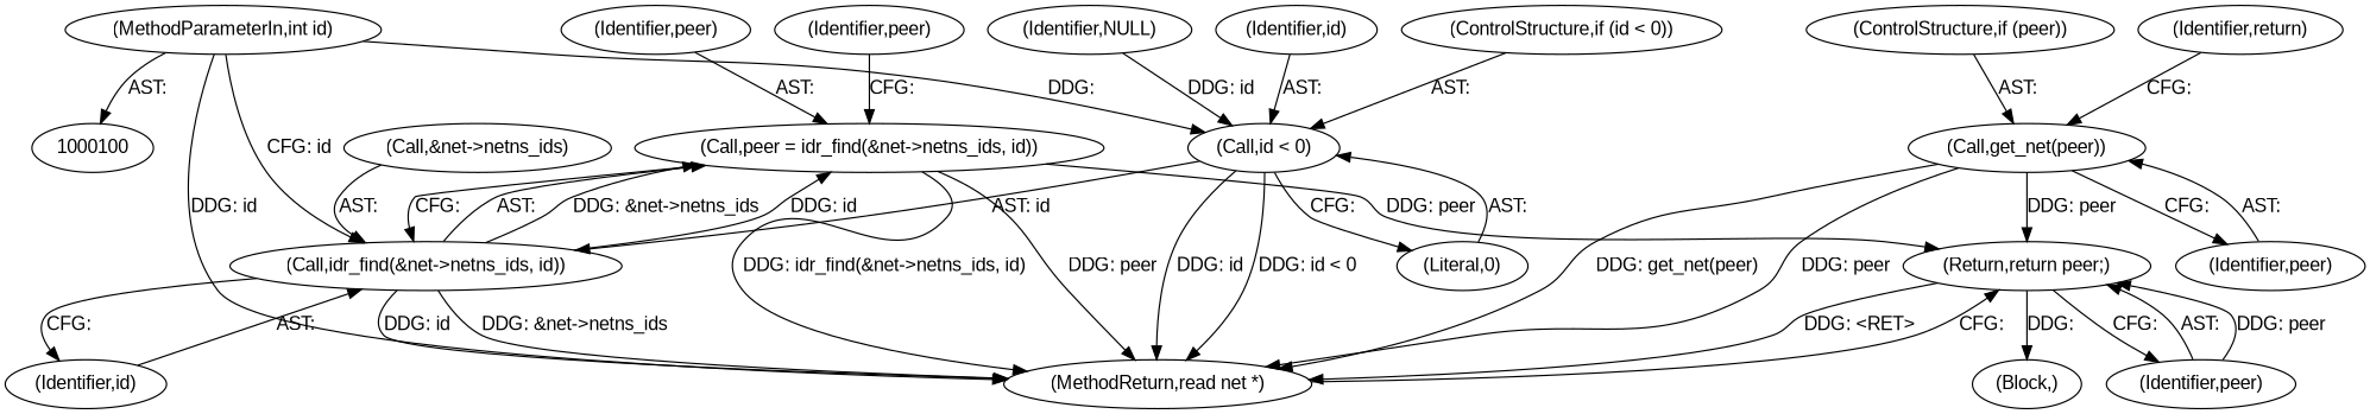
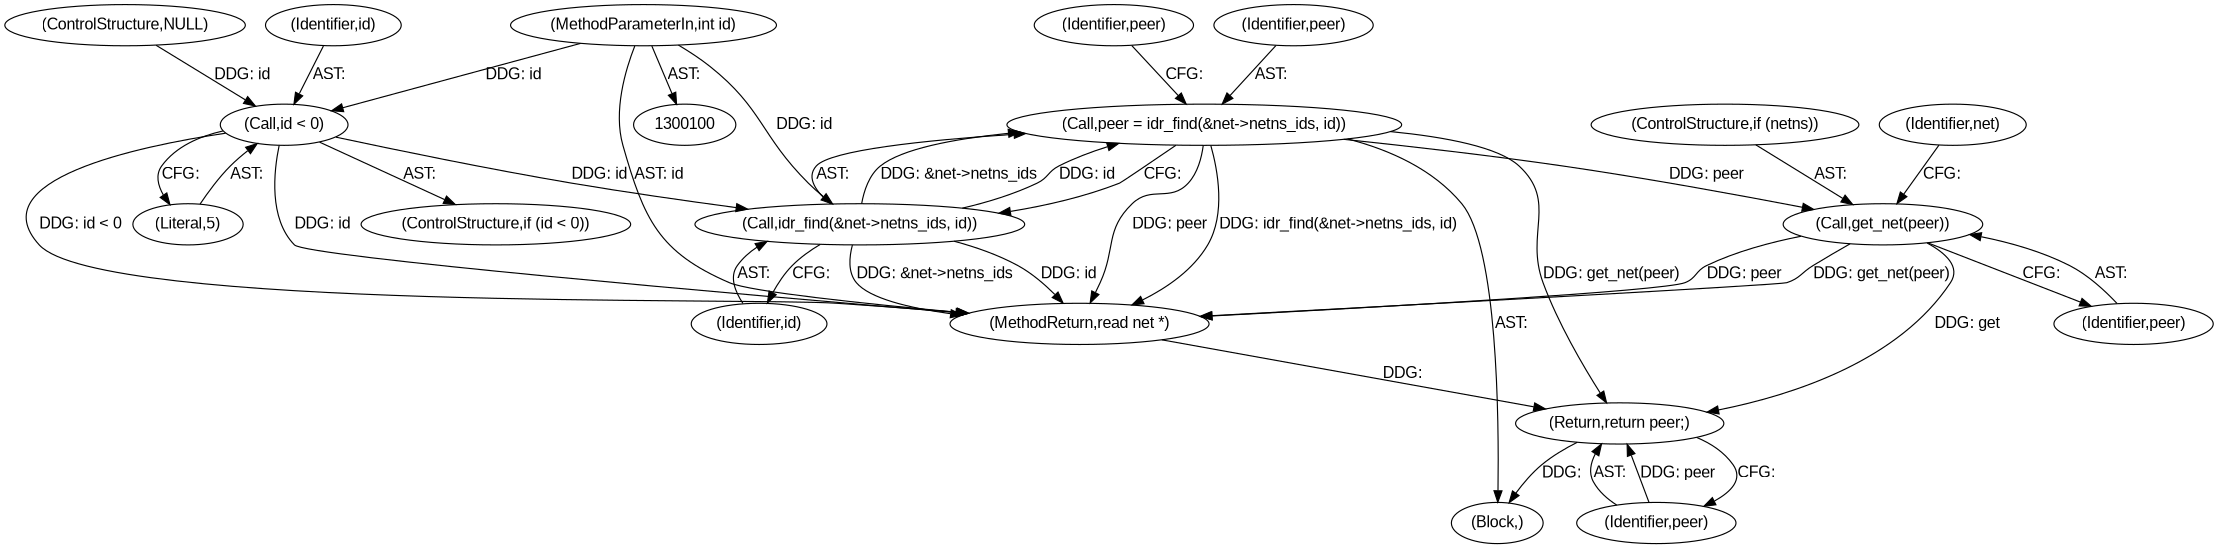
  digraph {
    fontname="Liberation Sans"
    node [fontname="Liberation Sans"]
    edge [fontname="Liberation Sans"]
    n1 [label="(Call,get_net(peer))"]
    n2 [label="(Return,return peer;)"]
    n3 [label="(MethodReturn,read net *)"]
    n4 [label="(Identifier,peer)"]
    n5 [label="(Block,)"]
    n6 [label="(Identifier,peer)"]
-   n7 [label="(ControlStructure,if (peer))"]
+   n7 [label="(ControlStructure,if (netns))"]
    n8 [label="(Call,peer = idr_find(&net->netns_ids, id))"]
    n9 [label="(Call,idr_find(&net->netns_ids, id))"]
    n10 [label="(Identifier,id)"]
    n11 [label="(Call,id < 0)"]
    n12 [label="(ControlStructure,if (id < 0))"]
-   n13 [label="(Literal,0)"]
+   n13 [label="(Literal,5)"]
    n14 [label="(MethodParameterIn,int id)"]
-   1000100
+   1000100 [label=1300100]
    n16 [label="(Identifier,peer)"]
-   n17 [label="(Identifier,return)"]
-   n18 [label="(Call,&net->netns_ids)"]
-   n19 [label="(Identifier,NULL)"]
+   n17 [label="(Identifier,net)"]
+   n19 [label="(ControlStructure,NULL)"]
    n20 [label="(Identifier,id)"]
    n21 [label="(Identifier,peer)"]
-   n1 -> n2 [label="DDG: peer"]
+   n1 -> n2 [label="DDG: get"]
    n1 -> n3 [label="DDG: get_net(peer)"]
    n1 -> n3 [label="DDG: peer"]
    n1 -> n4 [label="CFG: "]
-   n2 -> n3 [label="DDG: <RET>"]
    n2 -> n5 [label="DDG: "]
    n2 -> n6 [label="CFG: "]
-   n3 -> n2 [label="CFG: "]
+   n3 -> n2 [label="DDG: "]
    n4 -> n1 [label="AST: "]
    n6 -> n2 [label="AST: "]
    n6 -> n2 [label="DDG: peer"]
    n7 -> n1 [label="AST: "]
-   n8 -> n2 [label="DDG: peer"]
+   n8 -> n1 [label="DDG: peer"]
+   n8 -> n2 [label="DDG: get_net(peer)"]
    n8 -> n3 [label="DDG: peer"]
    n8 -> n3 [label="DDG: idr_find(&net->netns_ids, id)"]
+   n8 -> n5 [label="AST: "]
    n8 -> n9 [label="CFG: "]
    n9 -> n3 [label="DDG: id"]
    n9 -> n3 [label="DDG: &net->netns_ids"]
    n9 -> n8 [label="AST: "]
    n9 -> n8 [label="DDG: &net->netns_ids"]
    n9 -> n8 [label="DDG: id"]
    n9 -> n10 [label="CFG: "]
    n10 -> n9 [label="AST: "]
    n11 -> n3 [label="DDG: id"]
    n11 -> n3 [label="DDG: id < 0"]
-   n11 -> n9 [label="AST: id"]
-   n12 -> n11 [label="AST: "]
+   n11 -> n9 [label="DDG: id"]
+   n11 -> n12 [label="AST: "]
    n11 -> n13 [label="CFG: "]
    n13 -> n11 [label="AST: "]
-   n14 -> n3 [label="DDG: id"]
-   n14 -> n9 [label="CFG: id"]
-   n14 -> n11 [label="DDG: "]
+   n14 -> n3 [label="AST: id"]
+   n14 -> n9 [label="DDG: id"]
+   n14 -> n11 [label="DDG: id"]
    n14 -> 1000100 [label="AST: "]
    n16 -> n8 [label="CFG: "]
    n17 -> n1 [label="CFG: "]
-   n18 -> n9 [label="AST: "]
    n19 -> n11 [label="DDG: id"]
    n20 -> n11 [label="AST: "]
    n21 -> n8 [label="AST: "]
  }
